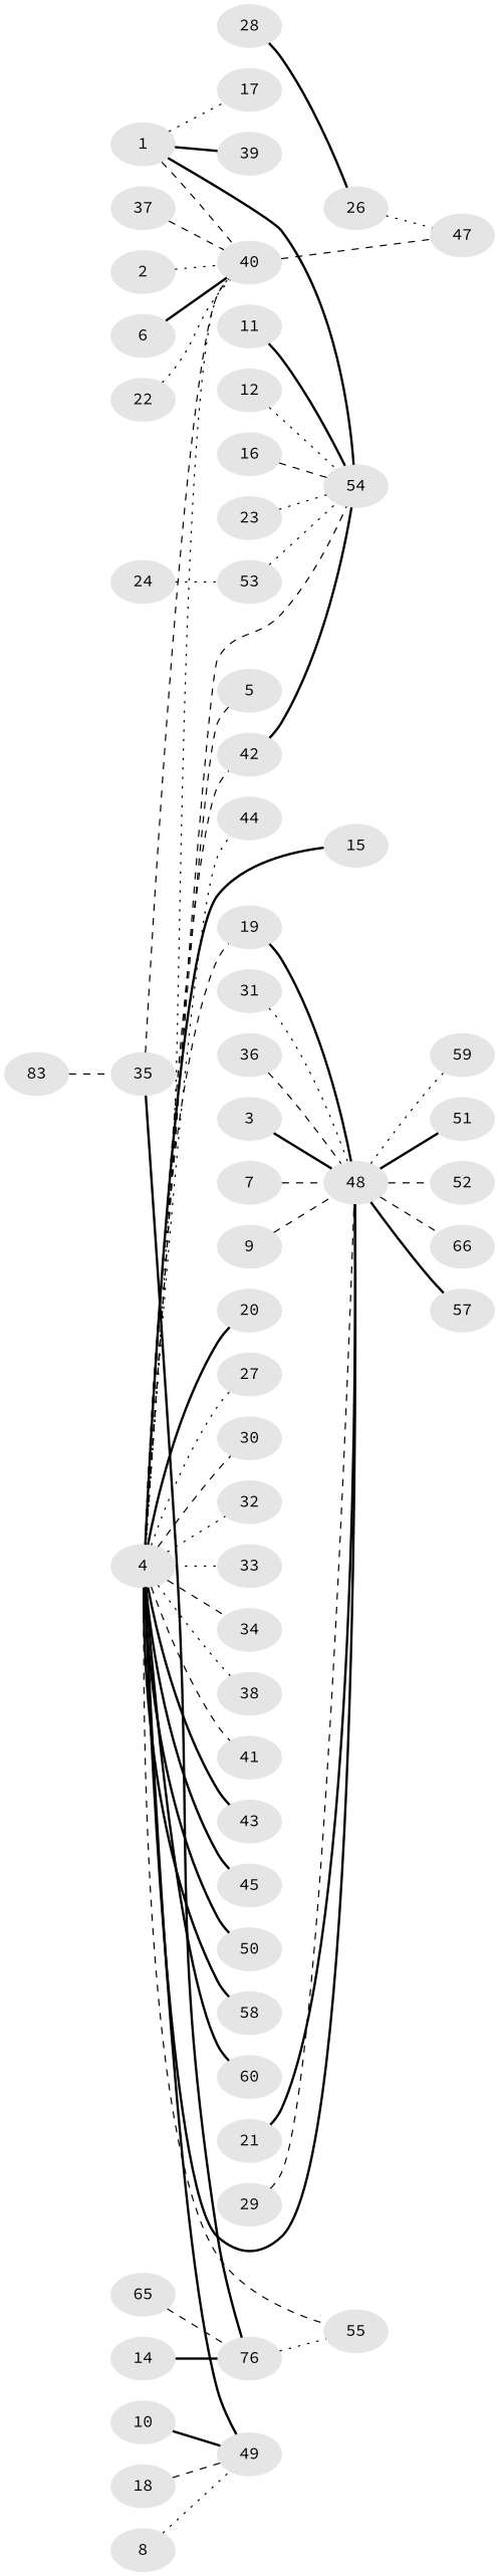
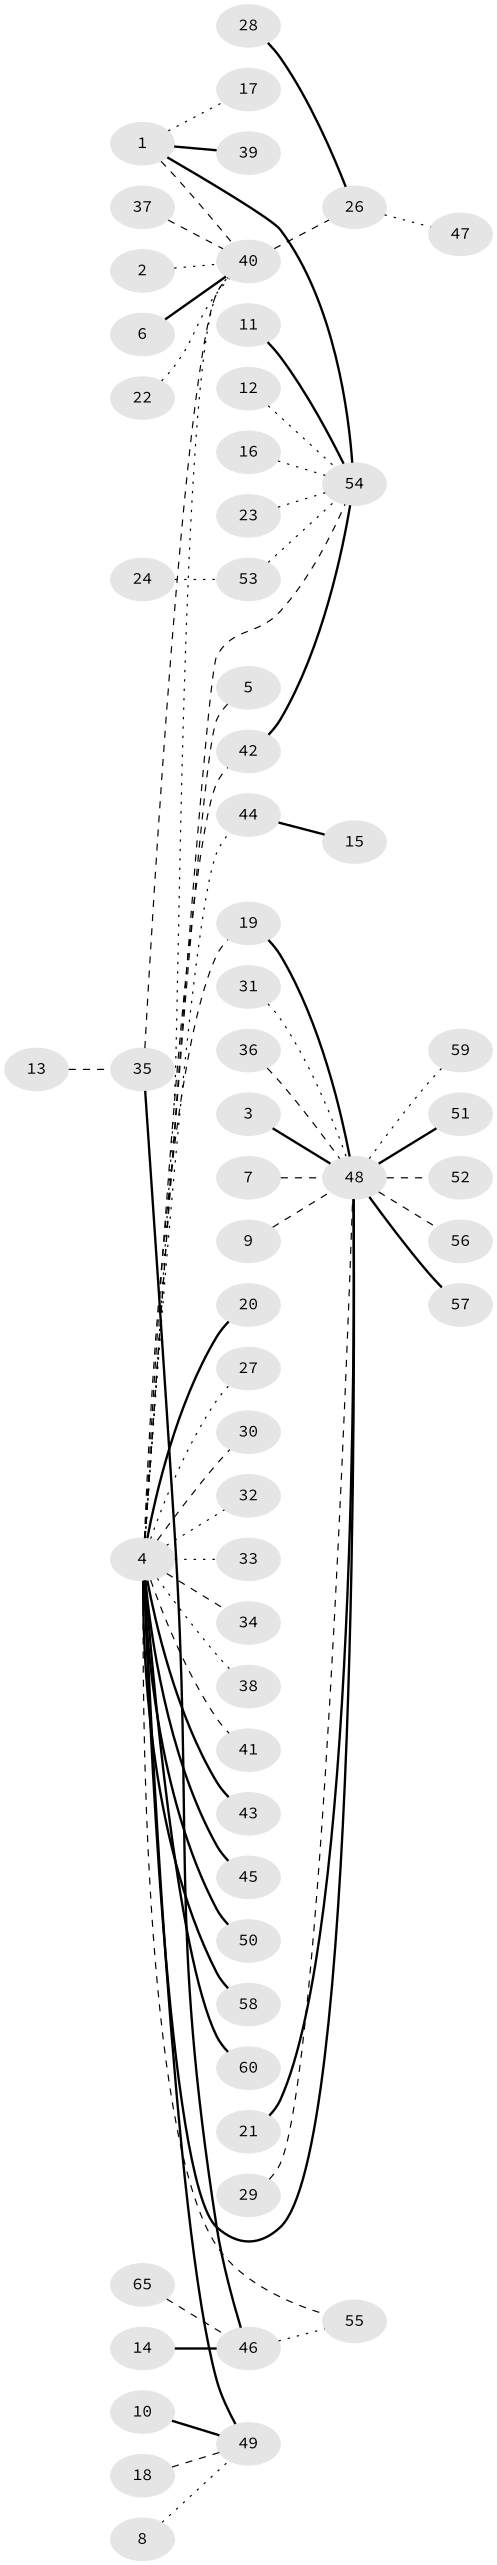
  graph {
    fontname="Source Code Pro"
    rankdir=LR
    node [color=gray90 fontname="Source Code Pro" style=filled]
    edge [fontname="Source Code Pro" style=bold weight=1.0]
    1
    17
    39
    40
    54
    47
    2
    3
    48
    51
    52
-   56 [label=66]
+   56
    57
    59
    4
    5
    15
    19
    20
    27
    30
    32
    33
    34
    38
    41
    42
    43
    44
    45
    49
    50
    58
    60
    55
-   46 [label=76]
+   46
    6
    7
    8
    9
    10
    11
    12
-   13 [label=83]
+   13
    35
    14
    16
    18
    21
    22
    23
    24
    53
    n54 [label=65]
    26
    28
    29
    31
    36
    37
    1 -- 17 [style=dotted]
    1 -- 39
    1 -- 40 [style=dashed]
    1 -- 54
-   40 -- 47 [style=dashed]
+   40 -- 26 [style=dashed]
    2 -- 40 [style=dotted]
    3 -- 48
    48 -- 51
    48 -- 52 [style=dashed]
    48 -- 56 [style=dashed]
    48 -- 57
    48 -- 59 [style=dotted]
    4 -- 40 [style=dotted]
    4 -- 54 [style=dashed]
    4 -- 48
    4 -- 5 [style=dashed]
-   4 -- 15
+   44 -- 15
    4 -- 19 [style=dashed]
    4 -- 20
    4 -- 27 [style=dotted]
    4 -- 30 [style=dashed]
    4 -- 32 [style=dotted]
    4 -- 33 [style=dotted]
    4 -- 34 [style=dashed]
    4 -- 38 [style=dotted]
    4 -- 41 [style=dashed]
    4 -- 42 [style=dashed]
    4 -- 43
    4 -- 44 [style=dotted]
    4 -- 45
    4 -- 49
    4 -- 50
    4 -- 58
    4 -- 60
    4 -- 55 [style=dashed]
    19 -- 48
    42 -- 54
    46 -- 55 [style=dotted]
    6 -- 40
    7 -- 48 [style=dashed]
    8 -- 49 [style=dotted]
    9 -- 48 [style=dashed]
    10 -- 49
    11 -- 54
    12 -- 54 [style=dotted]
    13 -- 35 [style=dashed]
    35 -- 40 [style=dashed]
    35 -- 46
    14 -- 46
-   16 -- 54 [style=dashed]
+   16 -- 54 [style=dotted]
    18 -- 49 [style=dashed]
    21 -- 48
    22 -- 40 [style=dotted]
    23 -- 54 [style=dotted]
    24 -- 53 [style=dotted]
    53 -- 54 [style=dotted]
    n54 -- 46 [style=dashed]
    26 -- 47 [style=dotted]
    28 -- 26
    29 -- 48 [style=dashed]
    31 -- 48 [style=dotted]
    36 -- 48 [style=dashed]
    37 -- 40 [style=dashed]
  }
